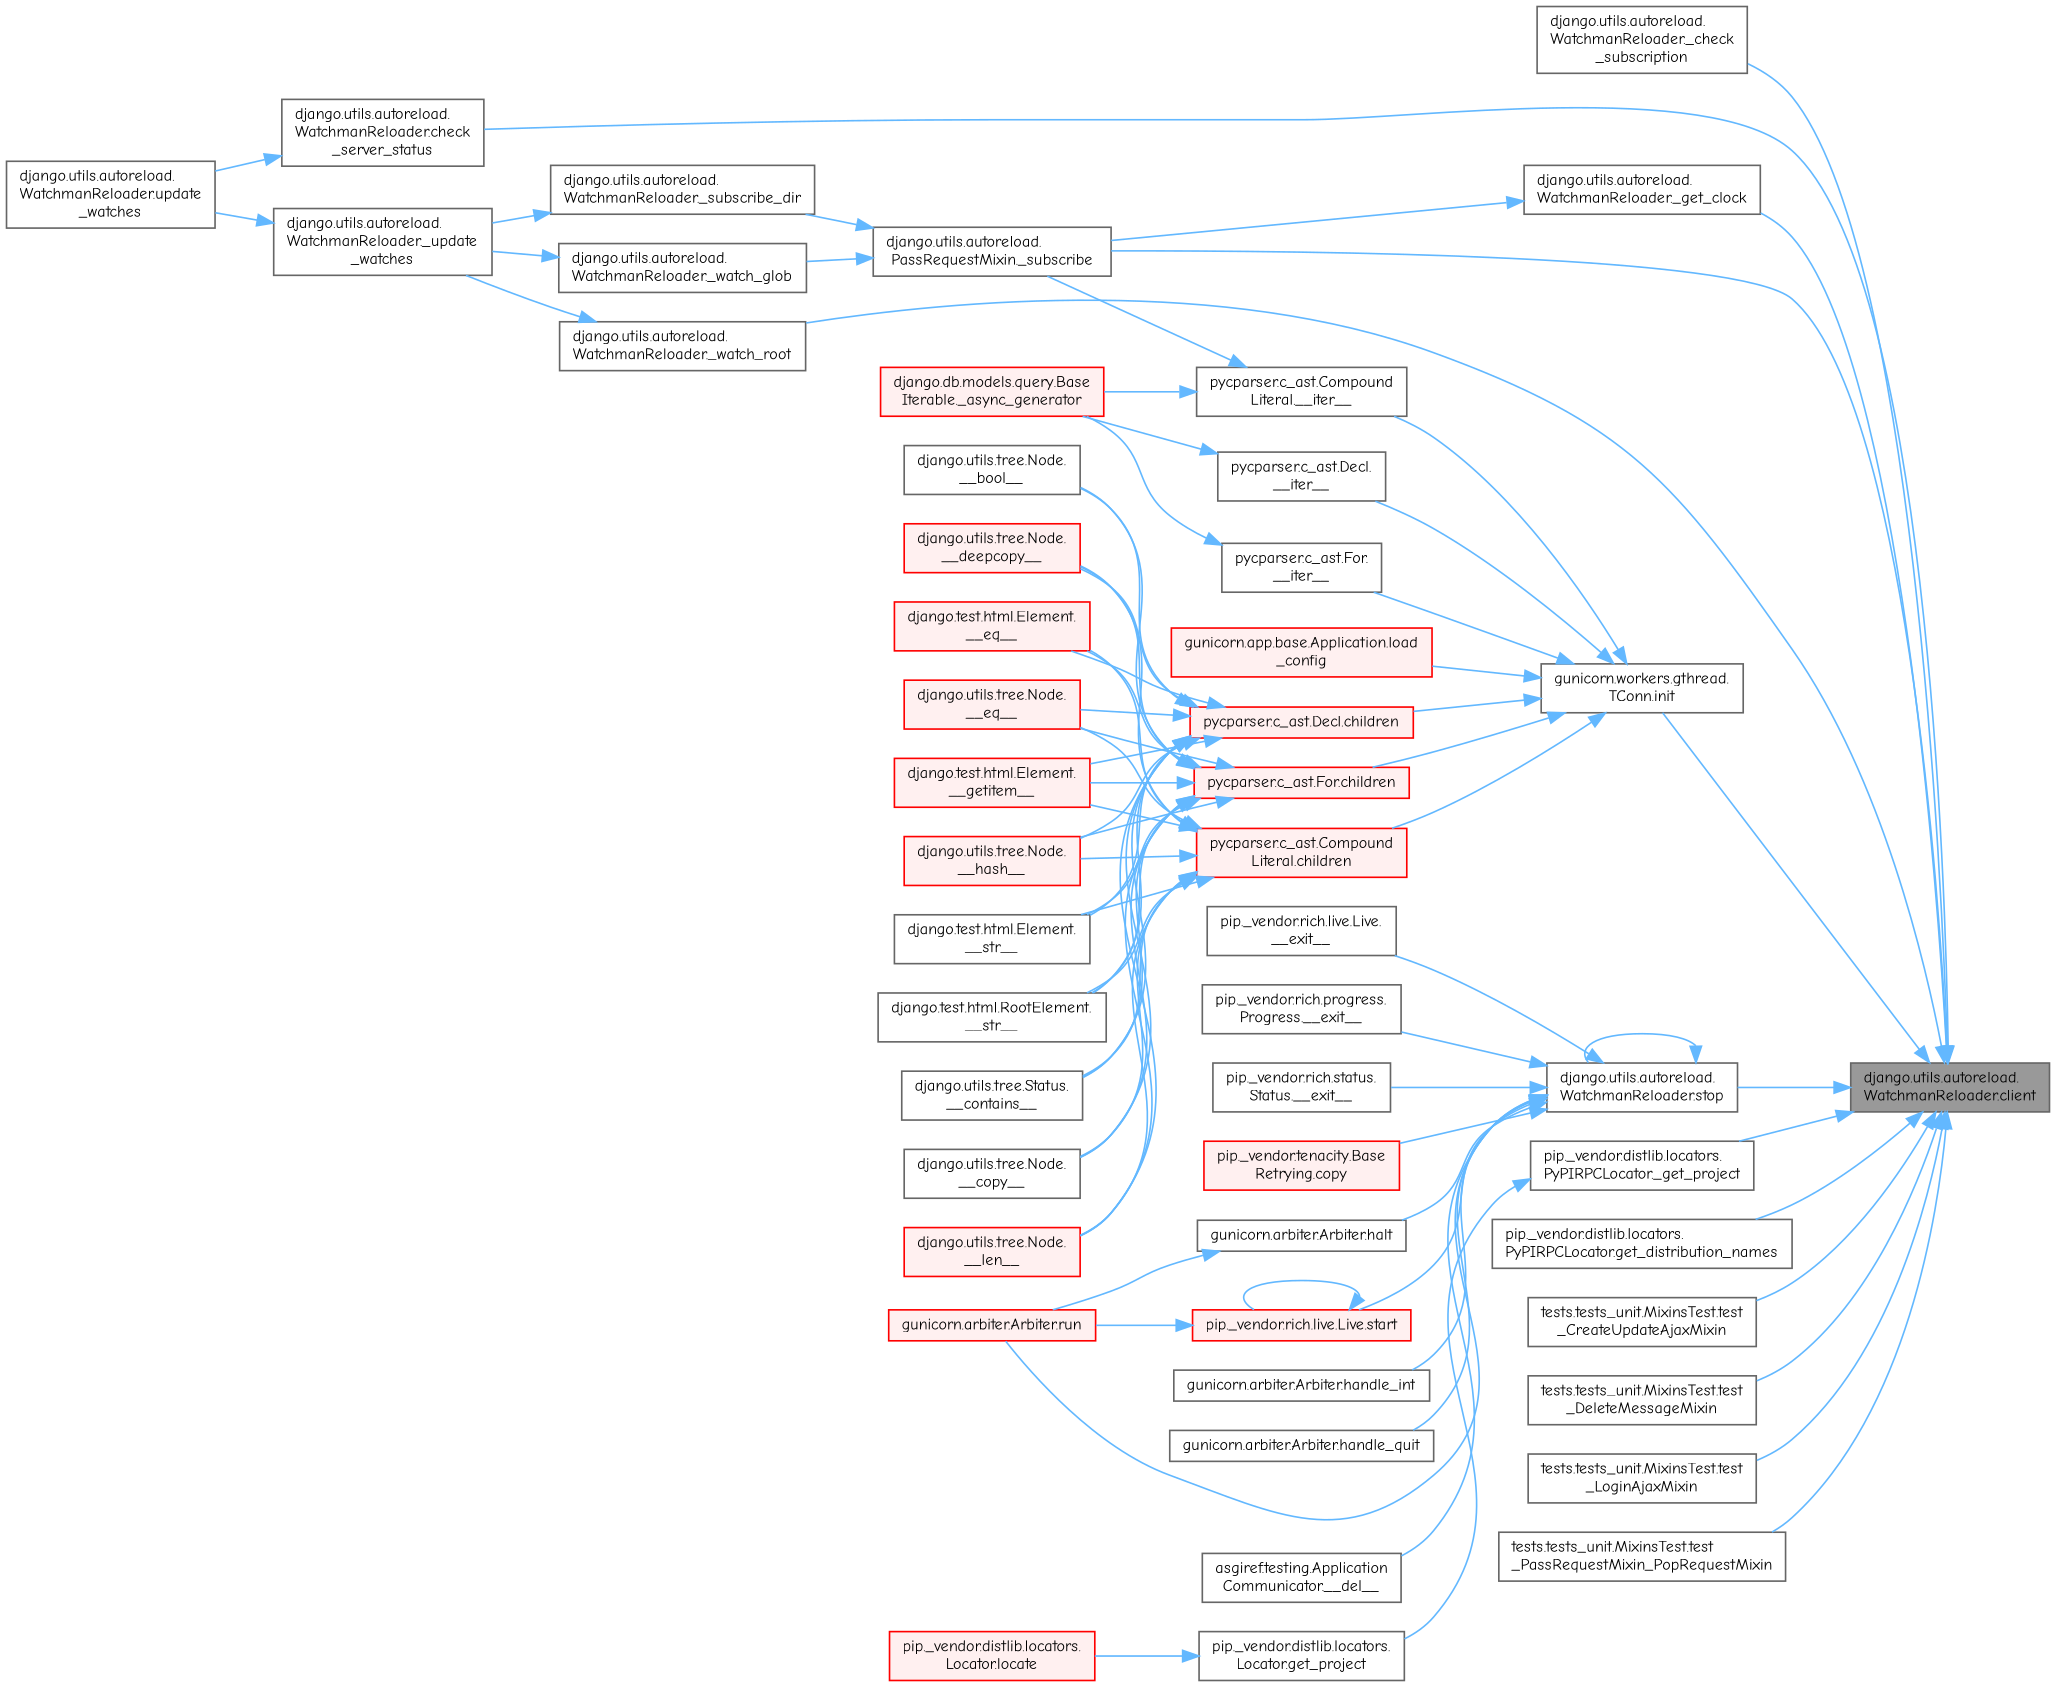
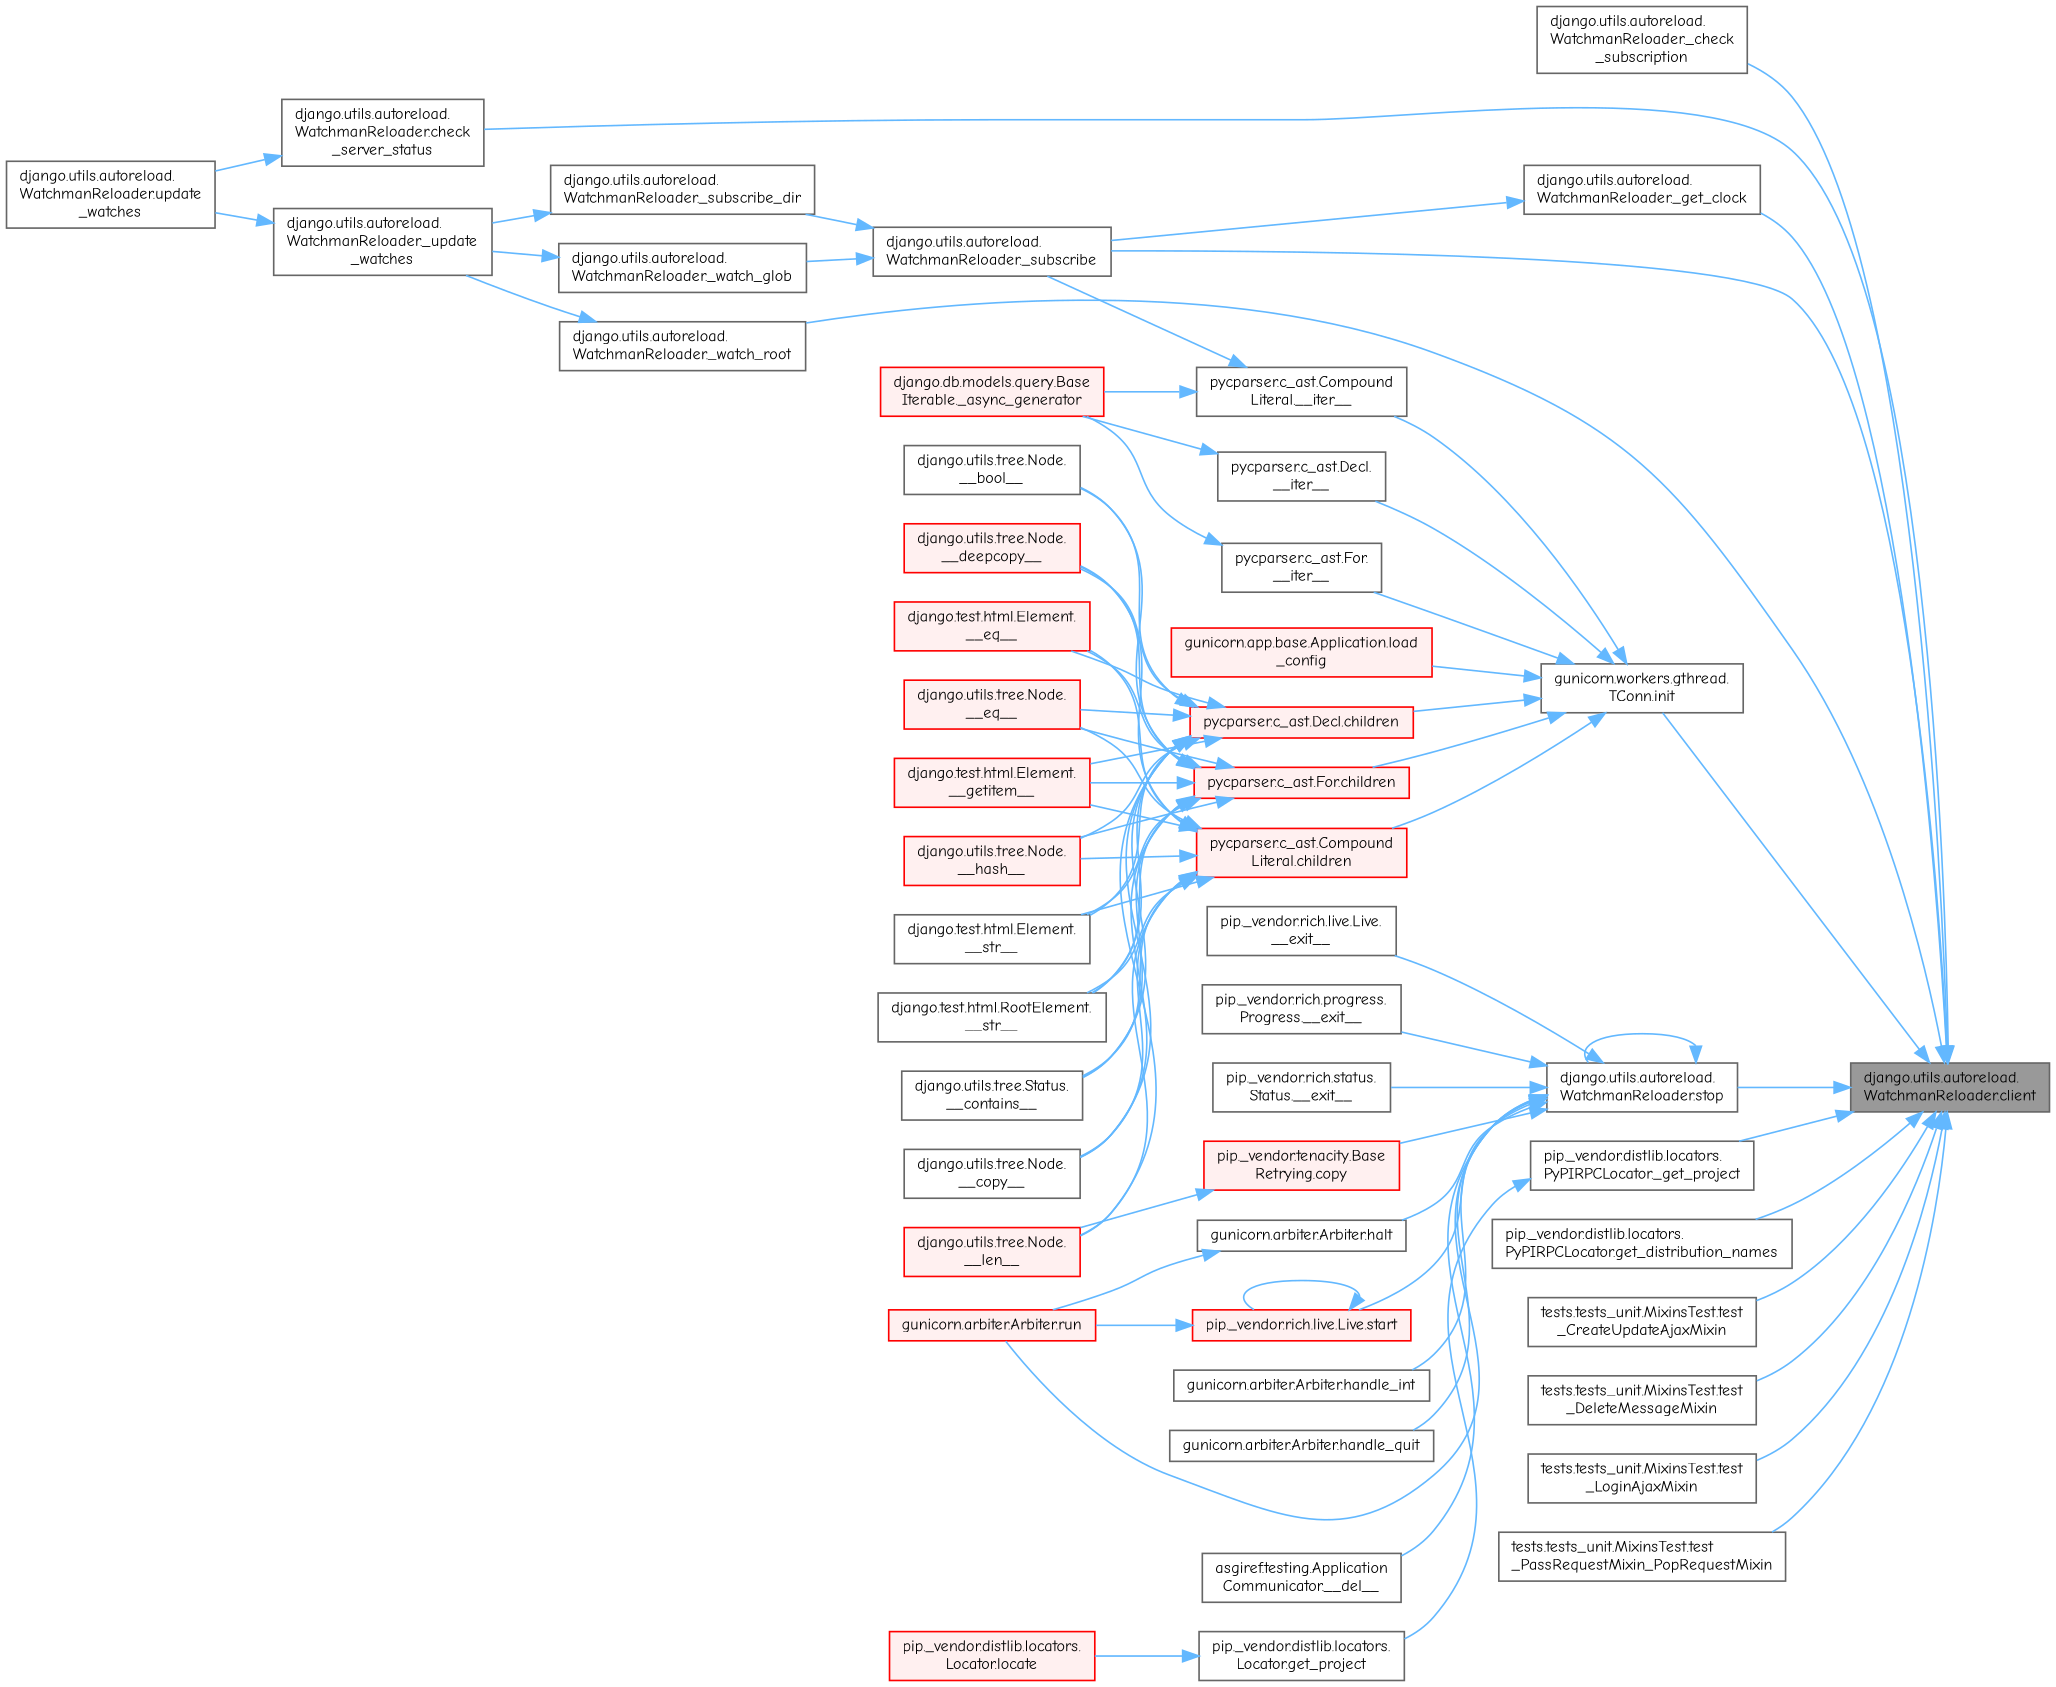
  digraph {
    fontname="Comic Neue"
    rankdir=RL
    node [color=grey40 fillcolor=white fontname="Comic Neue" fontsize=10 shape=box style=filled]
    edge [color=steelblue1 dir=back fontname="Comic Neue" fontsize=10 labelfontname=Helvetica labelfontsize=10 style=solid]
    n1 [color=gray40 fillcolor=grey60 fontcolor=black height=0.2 label="django.utils.autoreload.\lWatchmanReloader.client" width=0.4]
    n2 [height=0.2 label="django.utils.autoreload.\lWatchmanReloader._check\l_subscription" width=0.4]
    n3 [height=0.2 label="django.utils.autoreload.\lWatchmanReloader._get_clock" width=0.4]
-   n4 [height=0.2 label="django.utils.autoreload.\lPassRequestMixin._subscribe" width=0.4]
+   n4 [height=0.2 label="django.utils.autoreload.\lWatchmanReloader._subscribe" width=0.4]
    n5 [height=0.2 label="pip._vendor.distlib.locators.\lPyPIRPCLocator._get_project" width=0.4]
    n6 [height=0.2 label="django.utils.autoreload.\lWatchmanReloader._watch_root" width=0.4]
    n7 [height=0.2 label="django.utils.autoreload.\lWatchmanReloader.check\l_server_status" width=0.4]
    n8 [height=0.2 label="pip._vendor.distlib.locators.\lPyPIRPCLocator.get_distribution_names" width=0.4]
    n9 [height=0.2 label="gunicorn.workers.gthread.\lTConn.init" width=0.4]
    n10 [height=0.2 label="django.utils.autoreload.\lWatchmanReloader.stop" width=0.4]
    n11 [height=0.2 label="tests.tests_unit.MixinsTest.test\l_CreateUpdateAjaxMixin" width=0.4]
    n12 [height=0.2 label="tests.tests_unit.MixinsTest.test\l_DeleteMessageMixin" width=0.4]
    n13 [height=0.2 label="tests.tests_unit.MixinsTest.test\l_LoginAjaxMixin" width=0.4]
    n14 [height=0.2 label="tests.tests_unit.MixinsTest.test\l_PassRequestMixin_PopRequestMixin" width=0.4]
    n15 [height=0.2 label="django.utils.autoreload.\lWatchmanReloader._subscribe_dir" width=0.4]
    n16 [height=0.2 label="django.utils.autoreload.\lWatchmanReloader._watch_glob" width=0.4]
    n17 [height=0.2 label="pip._vendor.distlib.locators.\lLocator.get_project" width=0.4]
    n18 [height=0.2 label="django.utils.autoreload.\lWatchmanReloader._update\l_watches" width=0.4]
    n19 [height=0.2 label="django.utils.autoreload.\lWatchmanReloader.update\l_watches" width=0.4]
    n20 [height=0.2 label="pycparser.c_ast.Compound\lLiteral.__iter__" width=0.4]
    n21 [height=0.2 label="pycparser.c_ast.Decl.\l__iter__" width=0.4]
    n22 [height=0.2 label="pycparser.c_ast.For.\l__iter__" width=0.4]
    n23 [color=red fillcolor="#FFF0F0" height=0.2 label="pycparser.c_ast.Compound\lLiteral.children" width=0.4]
    n24 [color=red fillcolor="#FFF0F0" height=0.2 label="pycparser.c_ast.Decl.children" width=0.4]
    n25 [color=red fillcolor="#FFF0F0" height=0.2 label="pycparser.c_ast.For.children" width=0.4]
    n26 [color=red fillcolor="#FFF0F0" height=0.2 label="gunicorn.app.base.Application.load\l_config" width=0.4]
    n27 [height=0.2 label="asgiref.testing.Application\lCommunicator.__del__" width=0.4]
    n28 [height=0.2 label="pip._vendor.rich.live.Live.\l__exit__" width=0.4]
    n29 [height=0.2 label="pip._vendor.rich.progress.\lProgress.__exit__" width=0.4]
    n30 [height=0.2 label="pip._vendor.rich.status.\lStatus.__exit__" width=0.4]
    n31 [color=red fillcolor="#FFF0F0" height=0.2 label="pip._vendor.tenacity.Base\lRetrying.copy" width=0.4]
    n32 [height=0.2 label="gunicorn.arbiter.Arbiter.halt" width=0.4]
    n33 [color=red fillcolor="#FFF0F0" height=0.2 label="gunicorn.arbiter.Arbiter.run" width=0.4]
    n34 [height=0.2 label="gunicorn.arbiter.Arbiter.handle_int" width=0.4]
    n35 [height=0.2 label="gunicorn.arbiter.Arbiter.handle_quit" width=0.4]
    n36 [color=red fillcolor="#FFF0F0" height=0.2 label="pip._vendor.rich.live.Live.start" width=0.4]
    n37 [color=red fillcolor="#FFF0F0" height=0.2 label="pip._vendor.distlib.locators.\lLocator.locate" width=0.4]
    n38 [color=red fillcolor="#FFF0F0" height=0.2 label="django.db.models.query.Base\lIterable._async_generator" width=0.4]
    n39 [height=0.2 label="django.utils.tree.Status.\l__contains__" width=0.4]
    n40 [height=0.2 label="django.utils.tree.Node.\l__copy__" width=0.4]
    n41 [color=red fillcolor="#FFF0F0" height=0.2 label="django.utils.tree.Node.\l__deepcopy__" width=0.4]
    n42 [color=red fillcolor="#FFF0F0" height=0.2 label="django.test.html.Element.\l__eq__" width=0.4]
    n43 [color=red fillcolor="#FFF0F0" height=0.2 label="django.utils.tree.Node.\l__eq__" width=0.4]
    n44 [color=red fillcolor="#FFF0F0" height=0.2 label="django.test.html.Element.\l__getitem__" width=0.4]
    n45 [color=red fillcolor="#FFF0F0" height=0.2 label="django.utils.tree.Node.\l__hash__" width=0.4]
    n46 [color=red fillcolor="#FFF0F0" height=0.2 label="django.utils.tree.Node.\l__len__" width=0.4]
    n47 [height=0.2 label="django.test.html.Element.\l__str__" width=0.4]
    n48 [height=0.2 label="django.test.html.RootElement.\l__str__" width=0.4]
    n49 [height=0.2 label="django.utils.tree.Node.\l__bool__" width=0.4]
    n1 -> n2
    n1 -> n3
    n1 -> n4
    n1 -> n5
    n1 -> n6
    n1 -> n7
    n1 -> n8
    n1 -> n9
    n1 -> n10
    n1 -> n11
    n1 -> n12
    n1 -> n13
    n1 -> n14
    n3 -> n4
    n4 -> n15
    n4 -> n16
    n5 -> n17
    n6 -> n18
    n7 -> n19
    n9 -> n20
    n9 -> n21
    n9 -> n22
    n9 -> n23
    n9 -> n24
    n9 -> n25
    n9 -> n26
    n10 -> n10
    n10 -> n27
    n10 -> n28
    n10 -> n29
    n10 -> n30
    n10 -> n31
    n10 -> n32
    n10 -> n33
    n10 -> n34
    n10 -> n35
    n10 -> n36
    n15 -> n18
    n16 -> n18
    n17 -> n37
    n18 -> n19
    n20 -> n4
    n20 -> n38
    n21 -> n38
    n22 -> n38
    n23 -> n39
    n23 -> n40
    n23 -> n41
    n23 -> n42
    n23 -> n43
    n23 -> n44
    n23 -> n45
    n23 -> n46
    n23 -> n47
    n23 -> n48
    n24 -> n39
    n24 -> n40
    n24 -> n41
    n24 -> n42
    n24 -> n43
    n24 -> n44
    n24 -> n45
    n24 -> n46
    n24 -> n47
    n24 -> n48
    n24 -> n49
    n25 -> n39
    n25 -> n40
    n25 -> n41
    n25 -> n42
    n25 -> n43
    n25 -> n44
    n25 -> n45
-   n25 -> n46
+   n31 -> n46
    n25 -> n47
    n25 -> n48
    n25 -> n49
    n32 -> n33
    n36 -> n33
    n36 -> n36
  }
